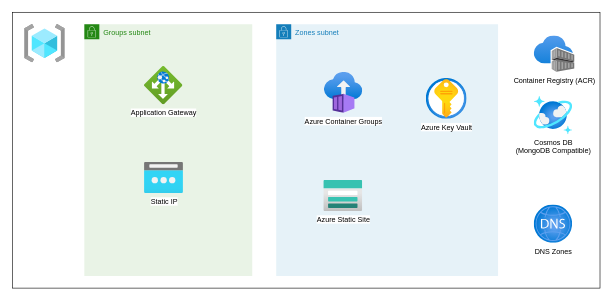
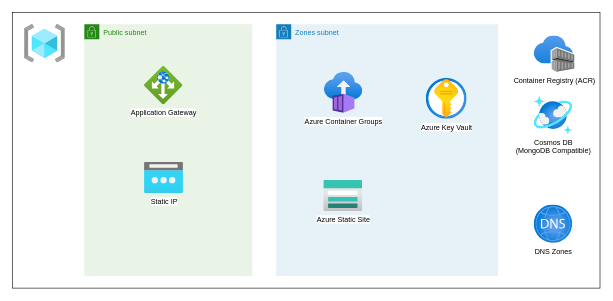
  <mxCell id="0" />
  <mxCell id="1" parent="0" />
  <mxCell id="2" value="" style="rounded=0;whiteSpace=wrap;html=1;fillColor=none;" vertex="1" parent="1"><mxGeometry x="20" y="20" width="980" height="460" as="geometry" /></mxCell>
- <mxCell id="3" value="Groups subnet" style="points=[[0,0],[0.25,0],[0.5,0],[0.75,0],[1,0],[1,0.25],[1,0.5],[1,0.75],[1,1],[0.75,1],[0.5,1],[0.25,1],[0,1],[0,0.75],[0,0.5],[0,0.25]];outlineConnect=0;gradientColor=none;html=1;whiteSpace=wrap;fontSize=12;fontStyle=0;container=1;pointerEvents=0;collapsible=0;recursiveResize=0;shape=mxgraph.aws4.group;grIcon=mxgraph.aws4.group_security_group;grStroke=0;strokeColor=#248814;fillColor=#E9F3E6;verticalAlign=top;align=left;spacingLeft=30;fontColor=#248814;dashed=0;" vertex="1" parent="1"><mxGeometry x="140" y="40" width="280" height="420" as="geometry" /></mxCell>
+ <mxCell id="3" value="Public subnet" style="points=[[0,0],[0.25,0],[0.5,0],[0.75,0],[1,0],[1,0.25],[1,0.5],[1,0.75],[1,1],[0.75,1],[0.5,1],[0.25,1],[0,1],[0,0.75],[0,0.5],[0,0.25]];outlineConnect=0;gradientColor=none;html=1;whiteSpace=wrap;fontSize=12;fontStyle=0;container=1;pointerEvents=0;collapsible=0;recursiveResize=0;shape=mxgraph.aws4.group;grIcon=mxgraph.aws4.group_security_group;grStroke=0;strokeColor=#248814;fillColor=#E9F3E6;verticalAlign=top;align=left;spacingLeft=30;fontColor=#248814;dashed=0;" vertex="1" parent="1"><mxGeometry x="140" y="40" width="280" height="420" as="geometry" /></mxCell>
  <mxCell id="4" value="Application Gateway" style="image;aspect=fixed;html=1;points=[];align=center;fontSize=12;image=img/lib/azure2/networking/Application_Gateways.svg;" vertex="1" parent="3"><mxGeometry x="100" y="70" width="64" height="64" as="geometry" /></mxCell>
  <mxCell id="5" value="Static IP" style="image;aspect=fixed;html=1;points=[];align=center;fontSize=12;image=img/lib/azure2/networking/Public_IP_Addresses.svg;" vertex="1" parent="3"><mxGeometry x="100" y="230" width="65" height="52" as="geometry" /></mxCell>
  <mxCell id="6" value="Zones subnet" style="points=[[0,0],[0.25,0],[0.5,0],[0.75,0],[1,0],[1,0.25],[1,0.5],[1,0.75],[1,1],[0.75,1],[0.5,1],[0.25,1],[0,1],[0,0.75],[0,0.5],[0,0.25]];outlineConnect=0;gradientColor=none;html=1;whiteSpace=wrap;fontSize=12;fontStyle=0;container=1;pointerEvents=0;collapsible=0;recursiveResize=0;shape=mxgraph.aws4.group;grIcon=mxgraph.aws4.group_security_group;grStroke=0;strokeColor=#147EBA;fillColor=#E6F2F8;verticalAlign=top;align=left;spacingLeft=30;fontColor=#147EBA;dashed=0;" vertex="1" parent="1"><mxGeometry x="460" y="40" width="370" height="420" as="geometry" /></mxCell>
  <mxCell id="7" value="Azure Container Groups&lt;br&gt;" style="image;aspect=fixed;html=1;points=[];align=center;fontSize=12;image=img/lib/azure2/compute/Container_Instances.svg;" vertex="1" parent="6"><mxGeometry x="80" y="80" width="64" height="68" as="geometry" /></mxCell>
  <mxCell id="8" value="Azure Static Site" style="image;aspect=fixed;html=1;points=[];align=center;fontSize=12;image=img/lib/azure2/storage/Storage_Accounts.svg;" vertex="1" parent="6"><mxGeometry x="79" y="260" width="65" height="52" as="geometry" /></mxCell>
  <mxCell id="9" value="Azure Key Vault" style="image;aspect=fixed;html=1;points=[];align=center;fontSize=12;image=img/lib/azure2/security/Key_Vaults.svg;" vertex="1" parent="6"><mxGeometry x="250" y="90" width="68" height="68" as="geometry" /></mxCell>
  <mxCell id="10" value="Cosmos DB &lt;br&gt;(MongoDB Compatible)" style="image;aspect=fixed;html=1;points=[];align=center;fontSize=12;image=img/lib/azure2/databases/Azure_Cosmos_DB.svg;" vertex="1" parent="1"><mxGeometry x="890" y="160" width="64" height="64" as="geometry" /></mxCell>
  <mxCell id="11" value="Container Registry (ACR)&lt;br&gt;" style="image;aspect=fixed;html=1;points=[];align=center;fontSize=12;image=img/lib/azure2/containers/Container_Registries.svg;" vertex="1" parent="1"><mxGeometry x="890" y="59" width="68" height="61" as="geometry" /></mxCell>
  <mxCell id="12" value="DNS Zones" style="image;aspect=fixed;html=1;points=[];align=center;fontSize=12;image=img/lib/azure2/networking/DNS_Zones.svg;" vertex="1" parent="1"><mxGeometry x="890" y="341" width="64" height="64" as="geometry" /></mxCell>
  <mxCell id="13" value="" style="image;aspect=fixed;html=1;points=[];align=center;fontSize=12;image=img/lib/azure2/general/Resource_Groups.svg;" vertex="1" parent="1"><mxGeometry x="40" y="40" width="68" height="64" as="geometry" /></mxCell>
